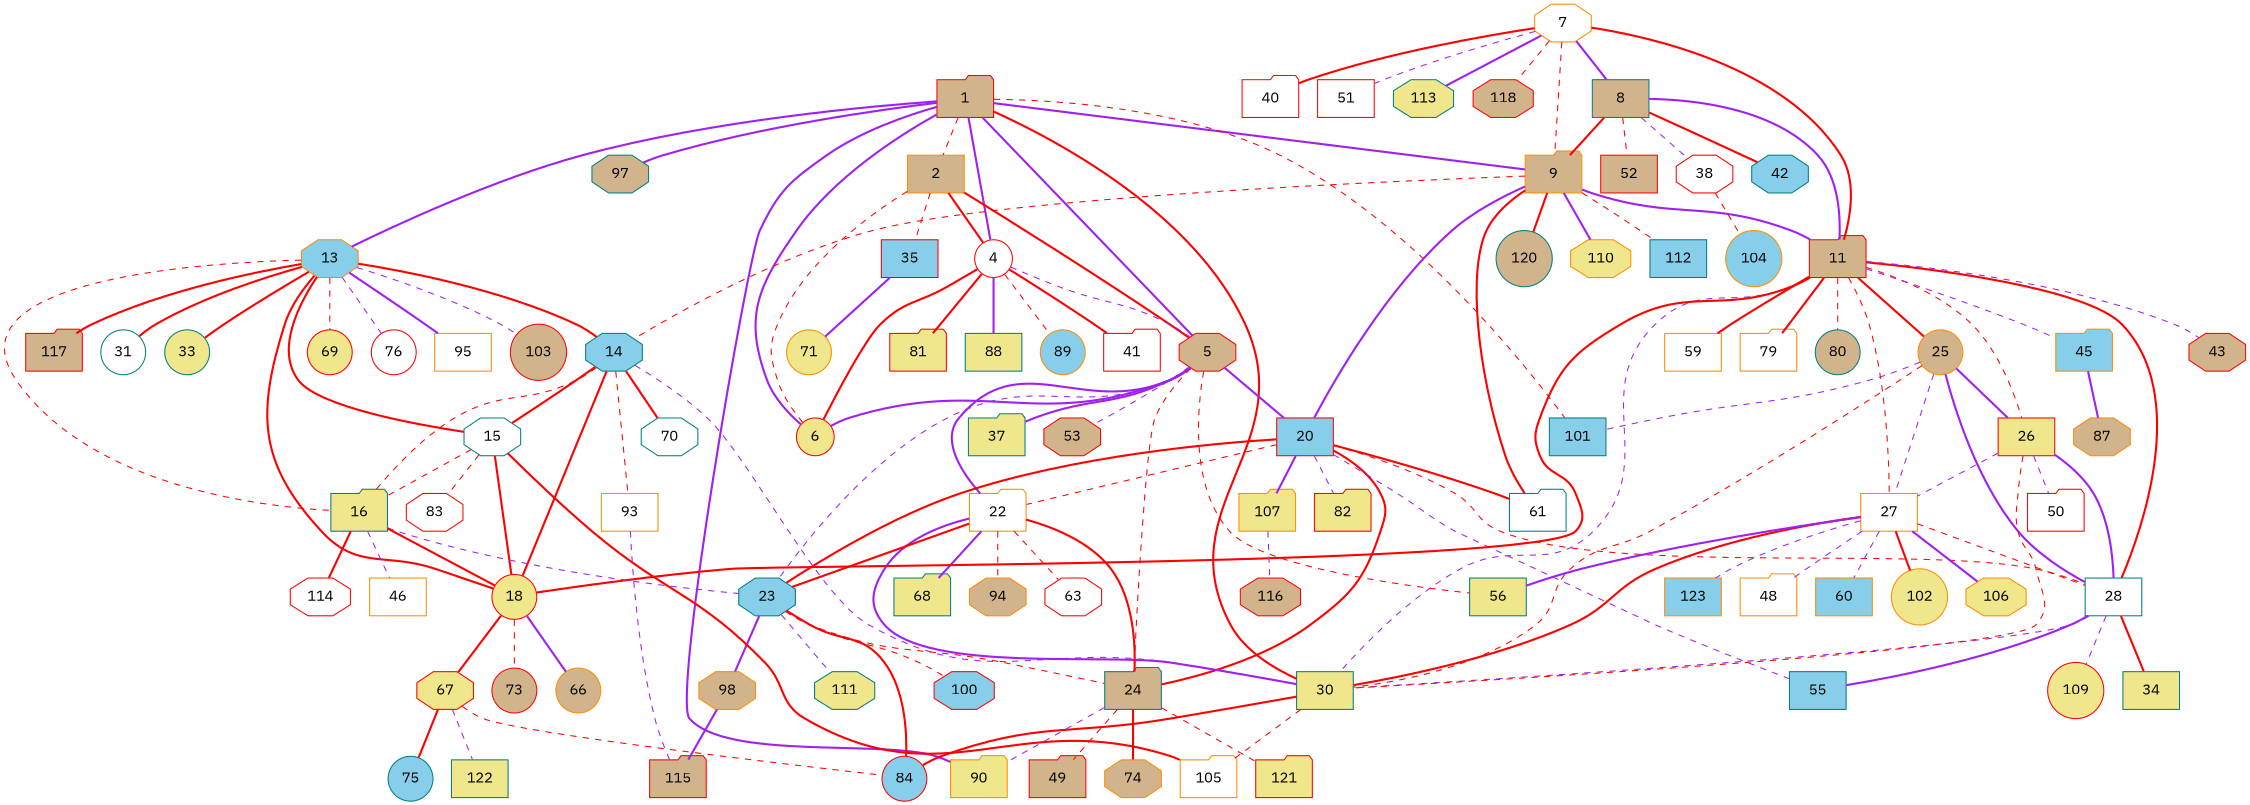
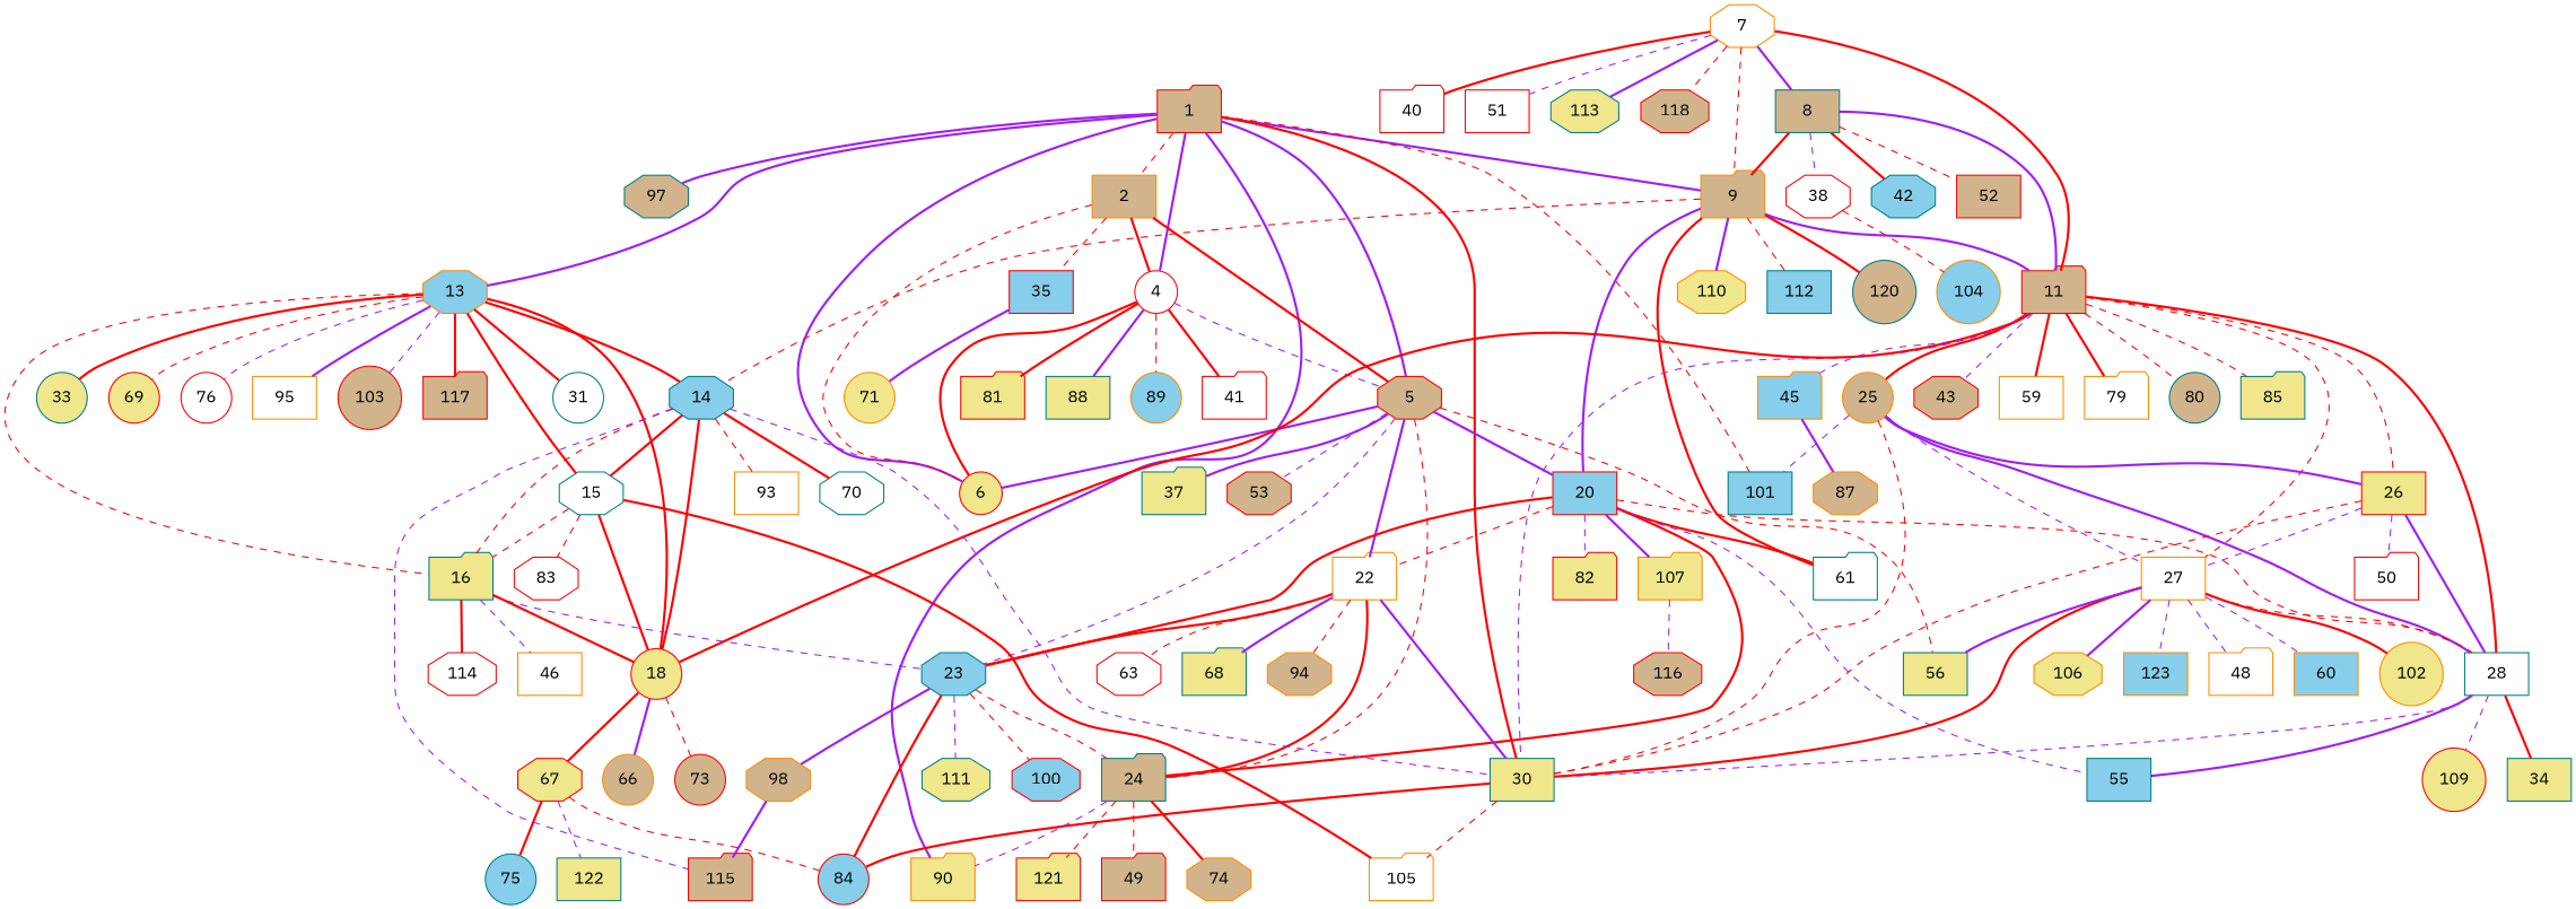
  graph {
    fontname="IBM Plex Sans"
    node [color=red fillcolor=khaki fontname="IBM Plex Sans" shape=octagon style=filled]
    edge [color=red fontname="IBM Plex Sans" style=bold]
    1 [fillcolor=tan shape=folder super="+3"]
    2 [color=darkorange fillcolor=tan shape=box super="+62"]
    4 [fillcolor=white shape=circle super="+39"]
    5 [fillcolor=tan super="+19"]
    6 [shape=circle super="+92"]
    9 [color=darkorange fillcolor=tan shape=folder super="+10"]
    13 [color=darkorange fillcolor=skyblue super="+57"]
    30 [color=teal shape=box super="+32"]
    90 [color=darkorange shape=folder]
    97 [color=teal fillcolor=tan]
    101 [color=teal fillcolor=skyblue shape=box]
    35 [fillcolor=skyblue shape=box]
    41 [fillcolor=white shape=folder]
    81 [shape=folder]
    88 [color=teal shape=box]
    89 [color=darkorange fillcolor=skyblue shape=circle]
    20 [fillcolor=skyblue shape=box super="+21"]
    22 [color=darkorange fillcolor=white shape=folder super="+58"]
    23 [color=teal fillcolor=skyblue super="+64"]
    24 [color=teal fillcolor=tan shape=folder]
    37 [color=teal shape=folder]
    53 [fillcolor=tan]
    56 [color=teal shape=box]
    11 [fillcolor=tan shape=folder super="+29"]
    14 [color=teal fillcolor=skyblue super="+17"]
    61 [color=teal fillcolor=white shape=folder super="+96"]
    110 [color=darkorange]
    112 [color=teal fillcolor=skyblue shape=box]
    120 [color=teal fillcolor=tan shape=circle]
    18 [shape=circle super="+44"]
    15 [color=teal fillcolor=white super="+36"]
    16 [color=teal shape=folder super="+91"]
    31 [color=teal fillcolor=white shape=circle]
    33 [color=teal shape=circle super="+78"]
    69 [shape=circle]
    76 [fillcolor=white shape=circle]
    95 [color=darkorange fillcolor=white shape=box]
    103 [fillcolor=tan shape=circle]
    117 [fillcolor=tan shape=folder]
    105 [color=darkorange fillcolor=white shape=folder]
    84 [fillcolor=skyblue shape=circle]
    71 [color=darkorange shape=circle]
    28 [color=teal fillcolor=white shape=box super="+108"]
    55 [color=teal fillcolor=skyblue shape=box]
    82 [shape=folder]
    107 [color=darkorange shape=folder super="+119"]
    63 [fillcolor=white]
    68 [color=teal shape=folder]
    94 [color=darkorange fillcolor=tan]
    98 [color=darkorange fillcolor=tan]
    100 [fillcolor=skyblue]
    111 [color=teal]
    49 [fillcolor=tan shape=folder]
    74 [color=darkorange fillcolor=tan]
    121 [shape=folder]
    7 [color=darkorange fillcolor=white super="+77"]
    8 [color=teal fillcolor=tan shape=box super="+12"]
    40 [fillcolor=white shape=folder super="+99"]
    51 [fillcolor=white shape=box]
    113 [color=teal]
    118 [fillcolor=tan]
    38 [fillcolor=white]
    42 [color=teal fillcolor=skyblue]
    52 [fillcolor=tan shape=box]
    25 [color=darkorange fillcolor=tan shape=circle super="+54"]
    26 [shape=box super="+47"]
    27 [color=darkorange fillcolor=white shape=box super="+72"]
    43 [fillcolor=tan]
    45 [color=darkorange fillcolor=skyblue shape=folder]
    59 [color=darkorange fillcolor=white shape=box]
    79 [color=darkorange fillcolor=white shape=folder]
    80 [color=teal fillcolor=tan shape=circle]
+   85 [color=teal shape=folder]
    104 [color=darkorange fillcolor=skyblue shape=circle]
    70 [color=teal fillcolor=white]
    93 [color=darkorange fillcolor=white shape=box]
    115 [fillcolor=tan shape=folder]
    66 [color=darkorange fillcolor=tan shape=circle]
    67 [super="+86"]
    73 [fillcolor=tan shape=circle]
    50 [fillcolor=white shape=folder]
    48 [color=darkorange fillcolor=white shape=folder]
    60 [color=darkorange fillcolor=skyblue shape=box]
    102 [color=darkorange shape=circle]
    106 [color=darkorange]
    123 [color=darkorange fillcolor=skyblue shape=box]
    34 [color=teal shape=box]
    109 [shape=circle]
    87 [color=darkorange fillcolor=tan]
    83 [fillcolor=white]
    46 [color=darkorange fillcolor=white shape=box]
    114 [fillcolor=white]
    75 [color=teal fillcolor=skyblue shape=circle]
    122 [color=teal shape=box]
    116 [fillcolor=tan]
    1 -- 2 [style=dashed weight=2]
    1 -- 4 [color=purple weight=2]
    1 -- 5 [color=purple weight=2]
    1 -- 6 [color=purple weight=2]
    1 -- 9 [color=purple]
    1 -- 13 [color=purple]
    1 -- 30
    1 -- 90 [color=purple]
    1 -- 97 [color=purple]
    1 -- 101 [style=dashed]
    2 -- 4
    2 -- 5
    2 -- 6 [style=dashed]
    2 -- 35 [style=dashed]
    4 -- 5 [color=purple style=dashed]
    4 -- 6
    4 -- 41
    4 -- 81
    4 -- 88 [color=purple]
    4 -- 89 [style=dashed]
    5 -- 6 [color=purple]
    5 -- 20 [color=purple weight=2]
    5 -- 22 [color=purple]
    5 -- 23 [color=purple style=dashed]
    5 -- 24 [style=dashed]
    5 -- 37 [color=purple]
    5 -- 53 [color=purple style=dashed]
    5 -- 56 [style=dashed]
    9 -- 20 [color=purple]
    9 -- 11 [color=purple weight=2]
    9 -- 14 [style=dashed]
    9 -- 61
    9 -- 110 [color=purple]
    9 -- 112 [style=dashed]
    9 -- 120
    13 -- 14 [weight=2]
    13 -- 18
    13 -- 15
    13 -- 16 [style=dashed]
    13 -- 31
    13 -- 33
    13 -- 69 [style=dashed]
    13 -- 76 [color=purple style=dashed]
    13 -- 95 [color=purple]
    13 -- 103 [color=purple style=dashed]
    13 -- 117
    30 -- 105 [style=dashed]
    30 -- 84
    35 -- 71 [color=purple]
    20 -- 22 [style=dashed weight=2]
    20 -- 23 [weight=2]
    20 -- 24 [weight=2]
    20 -- 61
    20 -- 28 [style=dashed]
    20 -- 55 [color=purple style=dashed]
    20 -- 82 [color=purple style=dashed]
    20 -- 107 [color=purple]
    22 -- 30 [color=purple]
    22 -- 23
    22 -- 24
    22 -- 63 [style=dashed]
    22 -- 68 [color=purple]
    22 -- 94 [style=dashed]
    23 -- 24 [style=dashed]
    23 -- 84
    23 -- 98 [color=purple]
    23 -- 100 [style=dashed]
    23 -- 111 [color=purple style=dashed]
    24 -- 90 [color=purple style=dashed]
    24 -- 49 [style=dashed]
    24 -- 74
    24 -- 121 [style=dashed]
    11 -- 30 [color=purple style=dashed]
    11 -- 18
    11 -- 28
    11 -- 25
    11 -- 26 [style=dashed]
    11 -- 27 [style=dashed]
    11 -- 43 [color=purple style=dashed]
    11 -- 45 [color=purple style=dashed]
    11 -- 59
    11 -- 79
    11 -- 80 [style=dashed]
+   11 -- 85 [style=dashed]
    14 -- 30 [color=purple style=dashed]
    14 -- 18 [weight=2]
    14 -- 15 [weight=2]
    14 -- 16 [style=dashed weight=2]
    14 -- 70
    14 -- 93 [style=dashed]
-   93 -- 115 [color=purple style=dashed]
+   14 -- 115 [color=purple style=dashed]
    18 -- 66 [color=purple]
    18 -- 67
    18 -- 73 [style=dashed]
    15 -- 18
    15 -- 16 [style=dashed]
    15 -- 105
    15 -- 83 [style=dashed]
    16 -- 23 [color=purple style=dashed]
    16 -- 18
    16 -- 46 [color=purple style=dashed]
    16 -- 114
    28 -- 30 [color=purple style=dashed]
    28 -- 55 [color=purple]
    28 -- 34
    28 -- 109 [color=purple style=dashed]
    107 -- 116 [color=purple style=dashed]
    98 -- 115 [color=purple]
    7 -- 9 [style=dashed weight=2]
    7 -- 11
    7 -- 8 [color=purple weight=2]
    7 -- 40
    7 -- 51 [color=purple style=dashed]
    7 -- 113 [color=purple]
    7 -- 118 [style=dashed]
    8 -- 9 [weight=4]
    8 -- 11 [color=purple weight=2]
    8 -- 38 [color=purple style=dashed]
    8 -- 42
    8 -- 52 [style=dashed]
    38 -- 104 [style=dashed]
    25 -- 30 [style=dashed]
    25 -- 101 [color=purple style=dashed]
    25 -- 28 [color=purple]
    25 -- 26 [color=purple]
    25 -- 27 [color=purple style=dashed]
    26 -- 30 [style=dashed]
    26 -- 28 [color=purple]
    26 -- 27 [color=purple style=dashed]
    26 -- 50 [color=purple style=dashed]
    27 -- 30
    27 -- 56 [color=purple]
    27 -- 28 [style=dashed]
    27 -- 48 [color=purple style=dashed]
    27 -- 60 [color=purple style=dashed]
    27 -- 102
    27 -- 106 [color=purple]
    27 -- 123 [color=purple style=dashed]
    45 -- 87 [color=purple]
    67 -- 84 [style=dashed]
    67 -- 75
    67 -- 122 [color=purple style=dashed]
  }
